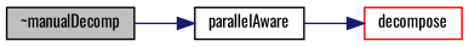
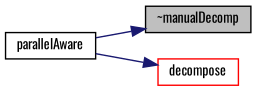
  digraph {
    fontname=Oswald
    rankdir=LR
    node [color=black fontname=Oswald fontsize=10 shape=record]
    edge [color=midnightblue fontname=Oswald fontsize=10 labelfontname=Helvetica labelfontsize=10 style=solid]
    n1 [fillcolor=grey75 fontcolor=black height=0.2 label="~manualDecomp" style=filled width=0.4]
    n2 [height=0.2 label=parallelAware width=0.4]
    n3 [color=red height=0.2 label=decompose width=0.4]
-   n1 -> n2
+   n2 -> n1
    n2 -> n3
  }
